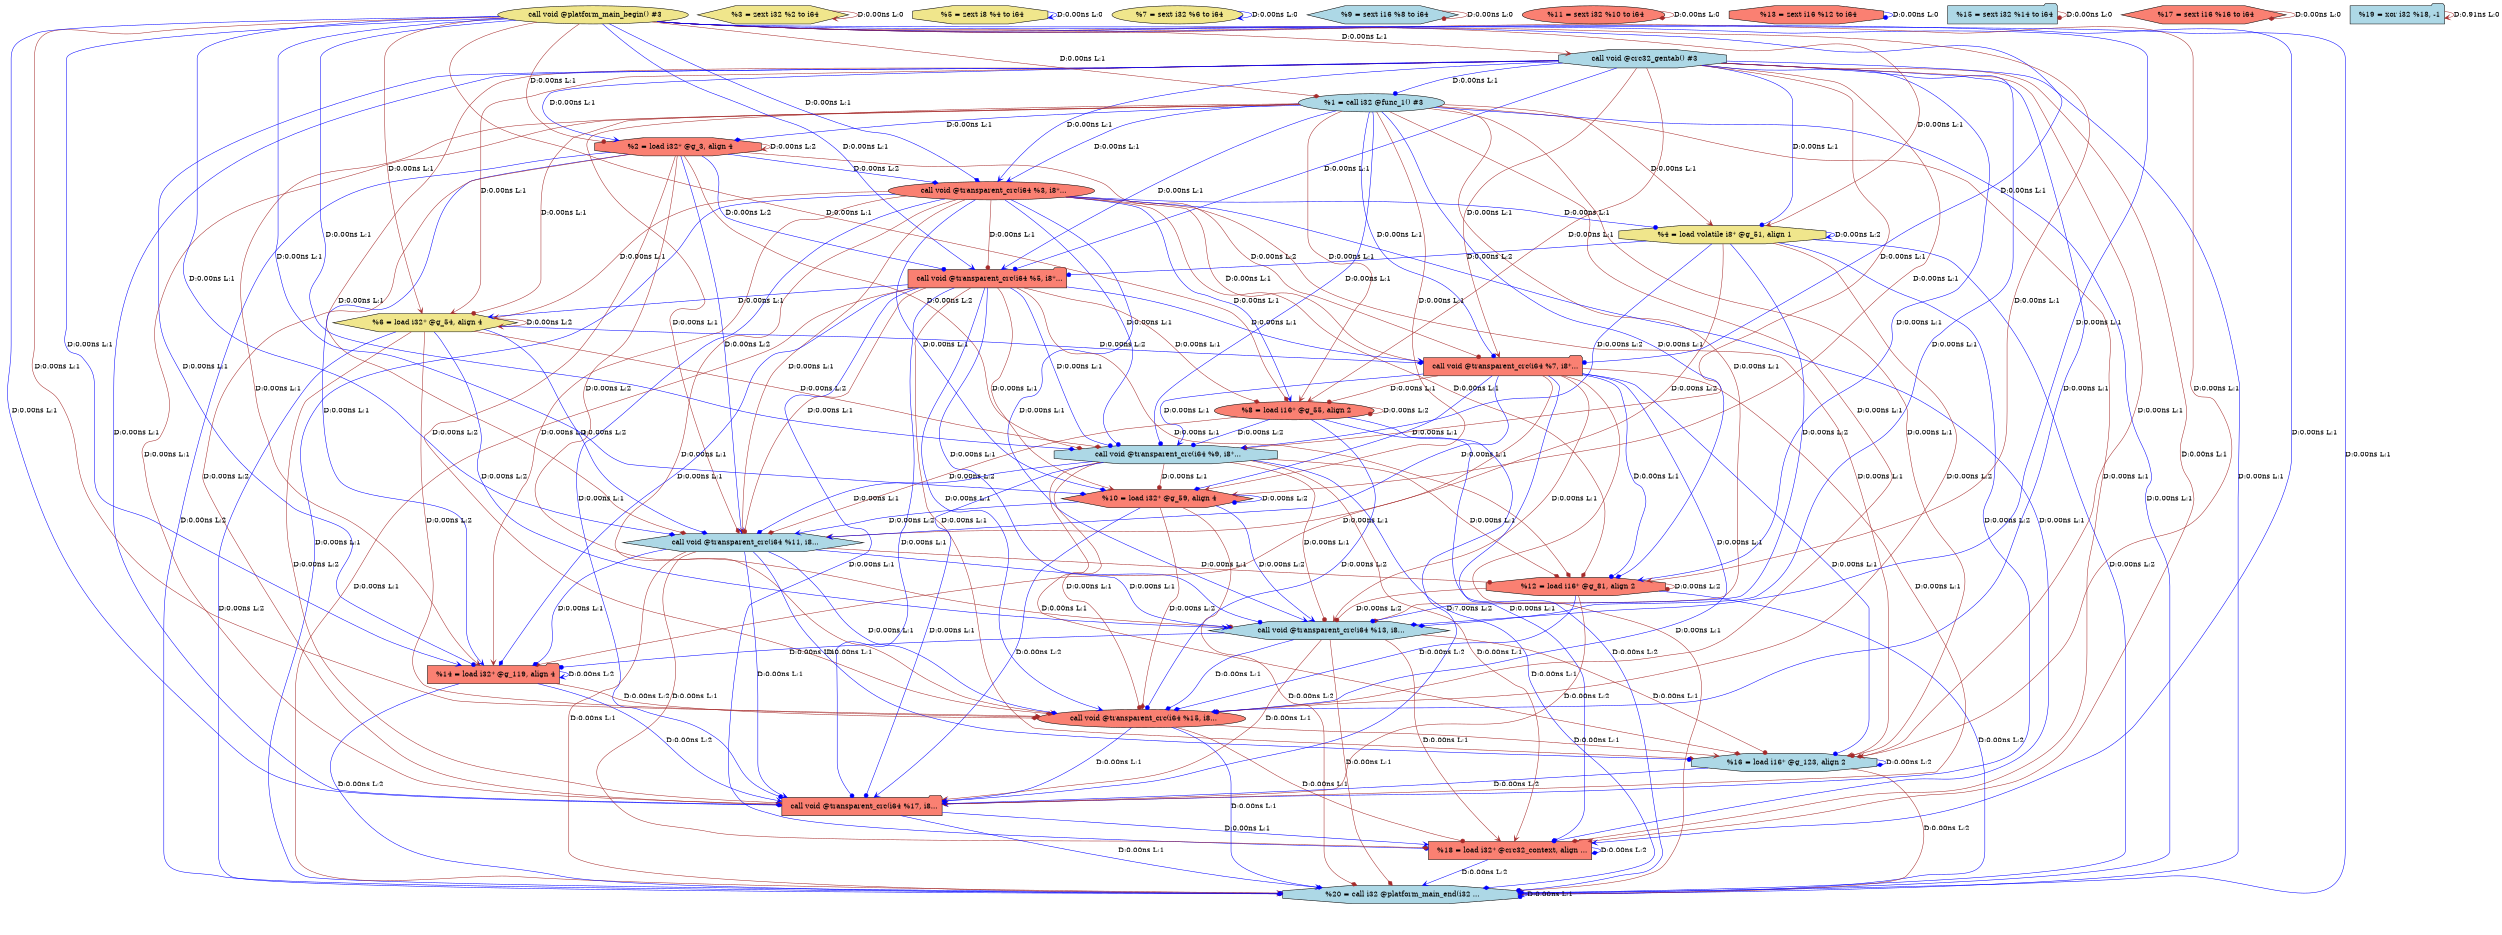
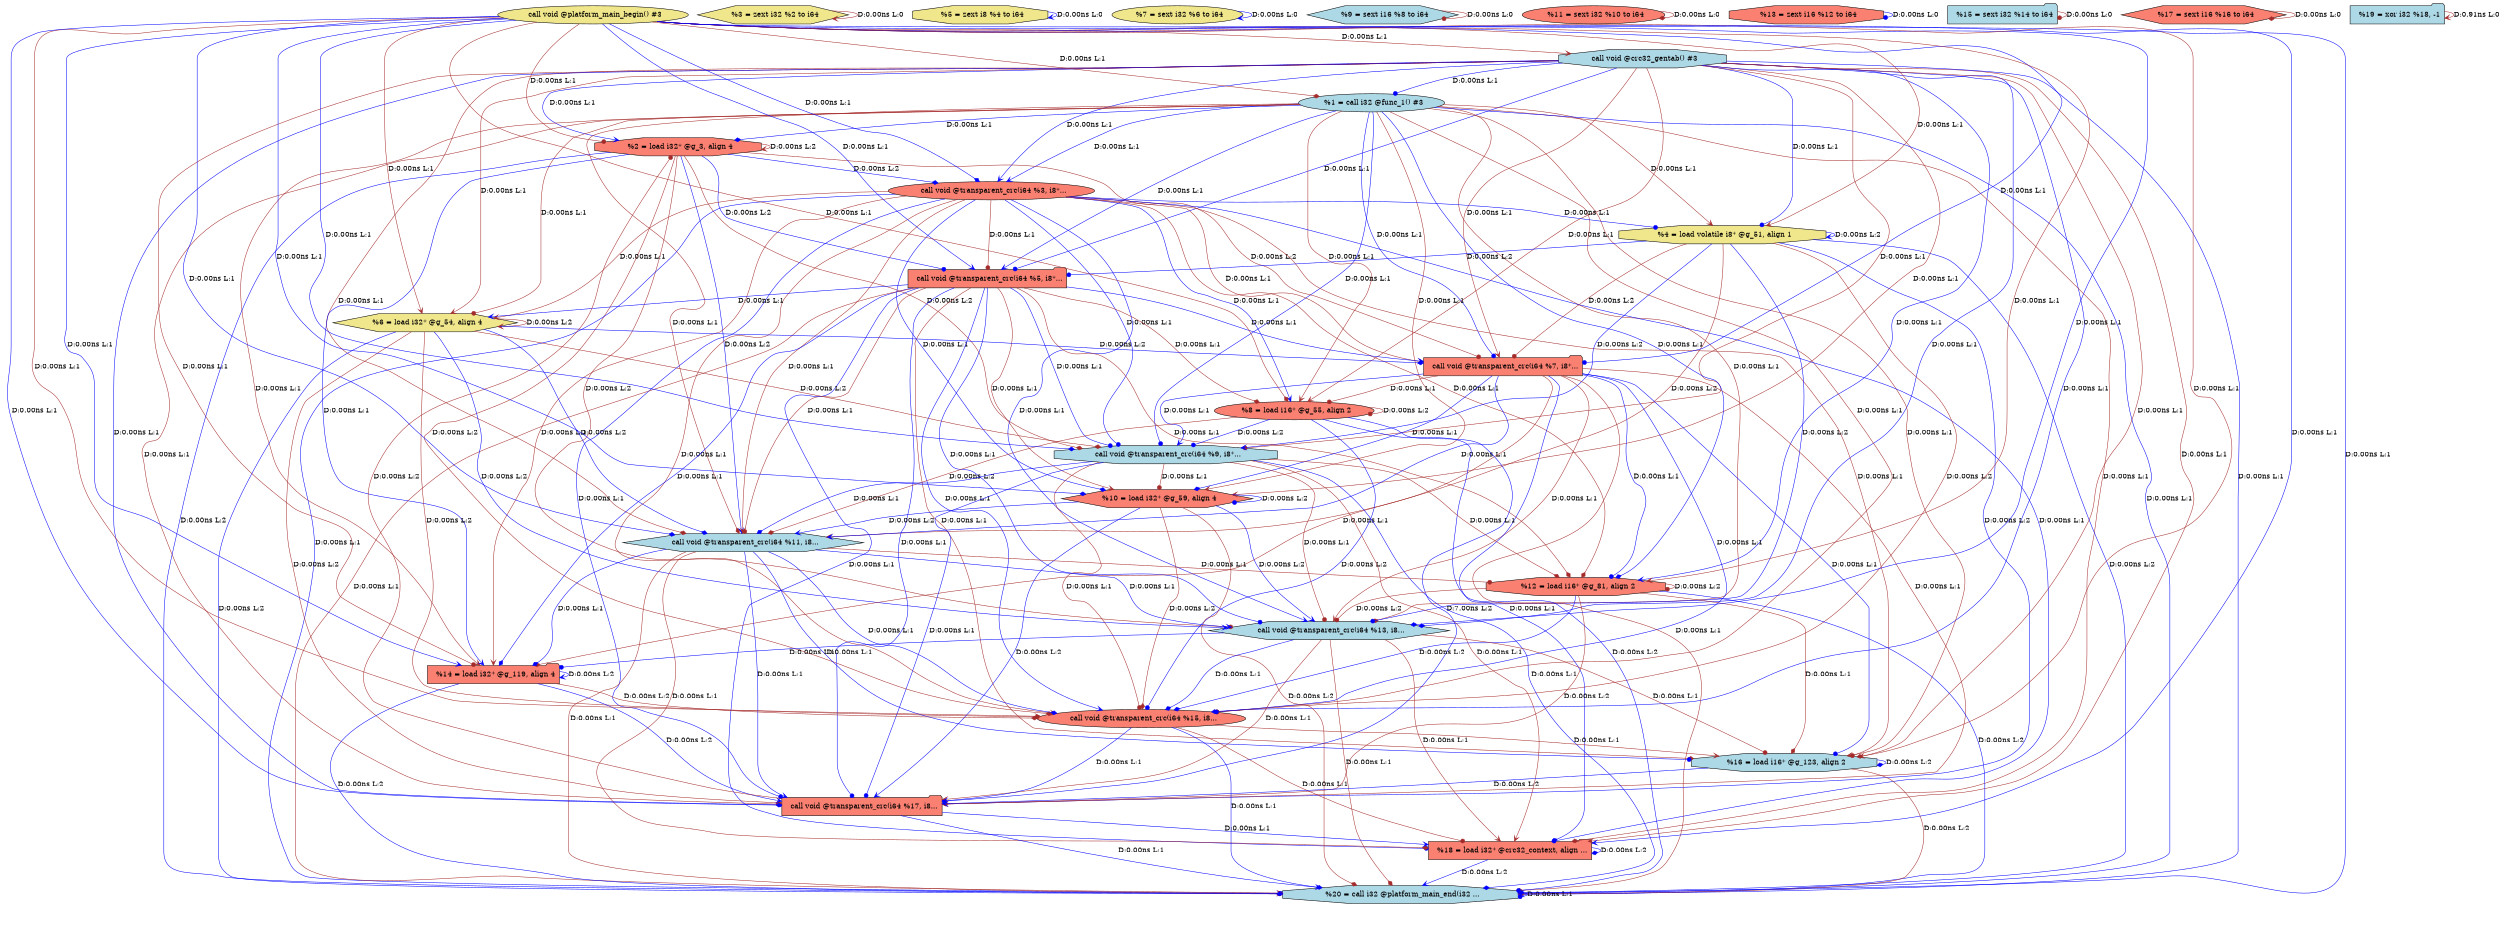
  digraph {
    node [fillcolor=salmon shape=octagon style=filled]
    edge [arrowhead=vee color=blue]
    n1 [fillcolor=lightblue label="  call void @crc32_gentab() #3"]
    n2 [fillcolor=lightblue label="  %1 = call i32 @func_1() #3" shape=ellipse]
    n3 [label="  %2 = load i32* @g_3, align 4"]
    n4 [label="  call void @transparent_crc(i64 %3, i8*..." shape=ellipse]
    n5 [fillcolor=khaki label="  %4 = load volatile i8* @g_51, align 1"]
    n6 [label="  call void @transparent_crc(i64 %5, i8*..." shape=folder]
    n7 [fillcolor=khaki label="  %6 = load i32* @g_54, align 4" shape=hexagon]
    n8 [label="  call void @transparent_crc(i64 %7, i8*..." shape=folder]
    n9 [label="  %8 = load i16* @g_55, align 2" shape=ellipse]
    n10 [fillcolor=lightblue label="  call void @transparent_crc(i64 %9, i8*..."]
    n11 [label="  %10 = load i32* @g_59, align 4" shape=hexagon]
    n12 [fillcolor=lightblue label="  call void @transparent_crc(i64 %11, i8..." shape=hexagon]
    n13 [label="  %12 = load i16* @g_81, align 2"]
    n14 [fillcolor=lightblue label="  call void @transparent_crc(i64 %13, i8..." shape=hexagon]
    n15 [label="  %14 = load i32* @g_119, align 4" shape=folder]
    n16 [label="  call void @transparent_crc(i64 %15, i8..." shape=ellipse]
    n17 [fillcolor=lightblue label="  %16 = load i16* @g_123, align 2"]
    n18 [label="  call void @transparent_crc(i64 %17, i8..." shape=folder]
    n19 [label="  %18 = load i32* @crc32_context, align ..." shape=folder]
    n20 [fillcolor=lightblue label="  %20 = call i32 @platform_main_end(i32 ..."]
    n21 [fillcolor=khaki label="  call void @platform_main_begin() #3" shape=ellipse]
    n22 [fillcolor=khaki label="  %3 = zext i32 %2 to i64" shape=hexagon]
    n23 [fillcolor=khaki label="  %5 = zext i8 %4 to i64"]
    n24 [fillcolor=khaki label="  %7 = sext i32 %6 to i64" shape=ellipse]
    n25 [fillcolor=lightblue label="  %9 = sext i16 %8 to i64" shape=hexagon]
    n26 [label="  %11 = sext i32 %10 to i64" shape=ellipse]
    n27 [label="  %13 = zext i16 %12 to i64"]
    n28 [fillcolor=lightblue label="  %15 = sext i32 %14 to i64" shape=folder]
    n29 [label="  %17 = sext i16 %16 to i64" shape=hexagon]
    n30 [fillcolor=lightblue label="  %19 = xor i32 %18, -1" shape=folder]
    n1 -> n2 [arrowhead=dot label="D:0.00ns L:1"]
    n1 -> n3 [label="D:0.00ns L:1"]
    n1 -> n4 [label="D:0.00ns L:1"]
    n1 -> n5 [arrowhead=dot label="D:0.00ns L:1"]
    n1 -> n6 [arrowhead=dot label="D:0.00ns L:1"]
    n1 -> n7 [color=brown label="D:0.00ns L:1"]
    n1 -> n8 [color=brown label="D:0.00ns L:1"]
    n1 -> n9 [color=brown label="D:0.00ns L:1"]
    n1 -> n10 [arrowhead=dot color=brown label="D:0.00ns L:1"]
    n1 -> n11 [color=brown label="D:0.00ns L:1"]
    n1 -> n12 [arrowhead=diamond color=brown label="D:0.00ns L:1"]
    n1 -> n13 [label="D:0.00ns L:1"]
    n1 -> n14 [arrowhead=diamond label="D:0.00ns L:1"]
-   n1 -> n15 [arrowhead=dot label="D:0.00ns L:1"]
+   n1 -> n15 [arrowhead=dot color=brown label="D:0.00ns L:1"]
    n1 -> n16 [arrowhead=diamond label="D:0.00ns L:1"]
    n1 -> n17 [color=brown label="D:0.00ns L:1"]
    n1 -> n18 [arrowhead=dot label="D:0.00ns L:1"]
    n1 -> n19 [color=brown label="D:0.00ns L:1"]
    n1 -> n20 [arrowhead=dot label="D:0.00ns L:1"]
    n2 -> n3 [arrowhead=diamond label="D:0.00ns L:1"]
    n2 -> n4 [label="D:0.00ns L:1"]
    n2 -> n5 [color=brown label="D:0.00ns L:1"]
    n2 -> n6 [label="D:0.00ns L:1"]
    n2 -> n7 [arrowhead=dot color=brown label="D:0.00ns L:1"]
    n2 -> n8 [arrowhead=dot label="D:0.00ns L:1"]
    n2 -> n9 [color=brown label="D:0.00ns L:1"]
    n2 -> n10 [arrowhead=dot label="D:0.00ns L:1"]
    n2 -> n11 [color=brown label="D:0.00ns L:1"]
    n2 -> n12 [arrowhead=diamond color=brown label="D:0.00ns L:1"]
    n2 -> n13 [arrowhead=diamond label="D:0.00ns L:1"]
    n2 -> n14 [arrowhead=diamond color=brown label="D:0.00ns L:1"]
    n2 -> n15 [color=brown label="D:0.00ns L:1"]
    n2 -> n16 [arrowhead=dot color=brown label="D:0.00ns L:1"]
    n2 -> n17 [color=brown label="D:0.00ns L:1"]
    n2 -> n18 [arrowhead=diamond color=brown label="D:0.00ns L:1"]
    n2 -> n19 [arrowhead=diamond color=brown label="D:0.00ns L:1"]
    n2 -> n20 [label="D:0.00ns L:1"]
    n3 -> n3 [color=brown label="D:0.00ns L:2"]
    n3 -> n4 [arrowhead=diamond label="D:0.00ns L:2"]
    n3 -> n6 [arrowhead=dot label="D:0.00ns L:2"]
    n3 -> n8 [arrowhead=dot color=brown label="D:0.00ns L:2"]
    n3 -> n10 [arrowhead=diamond color=brown label="D:0.00ns L:2"]
    n3 -> n12 [label="D:0.00ns L:2"]
    n3 -> n14 [arrowhead=dot color=brown label="D:0.00ns L:2"]
    n3 -> n15 [label="D:0.00ns L:1"]
    n3 -> n16 [arrowhead=diamond color=brown label="D:0.00ns L:2"]
-   n3 -> n18 [arrowhead=dot color=brown label="D:0.00ns L:2"]
+   n18 -> n3 [arrowhead=dot color=brown label="D:0.00ns L:2"]
    n3 -> n20 [label="D:0.00ns L:2"]
    n4 -> n5 [arrowhead=dot label="D:0.00ns L:1"]
    n4 -> n6 [arrowhead=dot color=brown label="D:0.00ns L:1"]
    n4 -> n7 [color=brown label="D:0.00ns L:1"]
    n4 -> n8 [color=brown label="D:0.00ns L:1"]
    n4 -> n9 [label="D:0.00ns L:1"]
    n4 -> n10 [arrowhead=dot label="D:0.00ns L:1"]
    n4 -> n11 [arrowhead=diamond label="D:0.00ns L:1"]
    n4 -> n12 [color=brown label="D:0.00ns L:1"]
    n4 -> n13 [arrowhead=diamond color=brown label="D:0.00ns L:1"]
    n4 -> n14 [label="D:0.00ns L:1"]
    n4 -> n15 [color=brown label="D:0.00ns L:1"]
    n4 -> n16 [color=brown label="D:0.00ns L:1"]
    n4 -> n17 [arrowhead=dot color=brown label="D:0.00ns L:1"]
    n4 -> n18 [arrowhead=dot label="D:0.00ns L:1"]
    n4 -> n19 [arrowhead=dot label="D:0.00ns L:1"]
    n4 -> n20 [arrowhead=dot label="D:0.00ns L:1"]
    n5 -> n5 [label="D:0.00ns L:2"]
    n5 -> n6 [arrowhead=dot label="D:0.00ns L:2"]
+   n5 -> n8 [arrowhead=dot color=brown label="D:0.00ns L:2"]
    n5 -> n10 [label="D:0.00ns L:2"]
    n5 -> n12 [color=brown label="D:0.00ns L:2"]
    n5 -> n14 [arrowhead=dot label="D:0.00ns L:2"]
    n5 -> n16 [arrowhead=dot color=brown label="D:0.00ns L:2"]
    n5 -> n18 [label="D:0.00ns L:2"]
    n5 -> n20 [label="D:0.00ns L:2"]
    n6 -> n7 [label="D:0.00ns L:1"]
    n6 -> n8 [label="D:0.00ns L:1"]
    n6 -> n9 [arrowhead=diamond color=brown label="D:0.00ns L:1"]
    n6 -> n10 [arrowhead=dot label="D:0.00ns L:1"]
    n6 -> n11 [color=brown label="D:0.00ns L:1"]
    n6 -> n12 [arrowhead=dot color=brown label="D:0.00ns L:1"]
    n6 -> n13 [arrowhead=diamond color=brown label="D:0.00ns L:1"]
    n6 -> n14 [arrowhead=dot label="D:0.00ns L:1"]
    n6 -> n15 [arrowhead=diamond label="D:0.00ns L:1"]
    n6 -> n16 [label="D:0.00ns L:1"]
    n6 -> n17 [arrowhead=diamond color=brown label="D:0.00ns L:1"]
    n6 -> n18 [arrowhead=dot label="D:0.00ns L:1"]
    n6 -> n19 [arrowhead=dot label="D:0.00ns L:1"]
    n6 -> n20 [color=brown label="D:0.00ns L:1"]
    n7 -> n7 [color=brown label="D:0.00ns L:2"]
    n7 -> n8 [arrowhead=diamond label="D:0.00ns L:2"]
    n7 -> n10 [arrowhead=diamond color=brown label="D:0.00ns L:2"]
    n7 -> n12 [arrowhead=diamond label="D:0.00ns L:2"]
    n7 -> n14 [label="D:0.00ns L:2"]
    n7 -> n16 [arrowhead=dot color=brown label="D:0.00ns L:2"]
    n7 -> n18 [arrowhead=diamond color=brown label="D:0.00ns L:2"]
    n7 -> n20 [arrowhead=diamond label="D:0.00ns L:2"]
    n8 -> n9 [arrowhead=dot color=brown label="D:0.00ns L:1"]
    n8 -> n10 [label="D:0.00ns L:1"]
    n8 -> n11 [arrowhead=diamond label="D:0.00ns L:1"]
    n8 -> n12 [label="D:0.00ns L:1"]
    n8 -> n13 [arrowhead=dot label="D:0.00ns L:1"]
    n8 -> n14 [color=brown label="D:0.00ns L:1"]
    n8 -> n15 [arrowhead=diamond color=brown label="D:0.00ns L:1"]
    n8 -> n16 [arrowhead=dot label="D:0.00ns L:1"]
    n8 -> n17 [arrowhead=dot label="D:0.00ns L:1"]
    n8 -> n18 [arrowhead=diamond color=brown label="D:0.00ns L:1"]
    n8 -> n19 [arrowhead=diamond label="D:0.00ns L:1"]
    n8 -> n20 [arrowhead=diamond color=brown label="D:0.00ns L:1"]
    n9 -> n9 [arrowhead=dot color=brown label="D:0.00ns L:2"]
    n9 -> n10 [arrowhead=dot label="D:0.00ns L:2"]
    n9 -> n12 [arrowhead=diamond color=brown label="D:0.00ns L:2"]
    n9 -> n16 [arrowhead=dot label="D:0.00ns L:2"]
    n9 -> n18 [arrowhead=dot label="D:7.00ns L:2"]
    n9 -> n20 [arrowhead=dot label="D:0.00ns L:2"]
    n10 -> n11 [arrowhead=dot color=brown label="D:0.00ns L:1"]
    n10 -> n12 [arrowhead=diamond label="D:0.00ns L:1"]
    n10 -> n13 [arrowhead=diamond color=brown label="D:0.00ns L:1"]
    n10 -> n14 [arrowhead=dot color=brown label="D:0.00ns L:1"]
    n10 -> n16 [arrowhead=dot color=brown label="D:0.00ns L:1"]
-   n10 -> n17 [arrowhead=diamond color=brown label="D:0.00ns L:1"]
+   n13 -> n17 [arrowhead=diamond color=brown label="D:0.00ns L:1"]
    n10 -> n18 [arrowhead=dot label="D:0.00ns L:1"]
    n10 -> n19 [color=brown label="D:0.00ns L:1"]
    n10 -> n20 [arrowhead=diamond label="D:0.00ns L:1"]
    n11 -> n11 [arrowhead=dot label="D:0.00ns L:2"]
    n11 -> n12 [label="D:0.00ns L:2"]
    n11 -> n14 [label="D:0.00ns L:2"]
    n11 -> n16 [arrowhead=diamond color=brown label="D:0.00ns L:2"]
    n11 -> n18 [label="D:0.00ns L:2"]
    n11 -> n20 [arrowhead=diamond color=brown label="D:0.00ns L:2"]
    n12 -> n13 [arrowhead=dot color=brown label="D:0.00ns L:1"]
    n12 -> n14 [label="D:0.00ns L:1"]
    n12 -> n15 [arrowhead=diamond label="D:0.00ns L:1"]
    n12 -> n16 [arrowhead=diamond label="D:0.00ns L:1"]
    n12 -> n17 [arrowhead=dot label="D:0.00ns L:1"]
    n12 -> n18 [label="D:0.00ns L:1"]
    n12 -> n19 [arrowhead=diamond color=brown label="D:0.00ns L:1"]
    n12 -> n20 [arrowhead=diamond color=brown label="D:0.00ns L:1"]
    n13 -> n13 [arrowhead=dot color=brown label="D:0.00ns L:2"]
    n13 -> n14 [arrowhead=dot color=brown label="D:0.00ns L:2"]
    n13 -> n16 [arrowhead=diamond label="D:0.00ns L:2"]
    n13 -> n18 [color=brown label="D:0.00ns L:2"]
    n13 -> n20 [label="D:0.00ns L:2"]
    n14 -> n15 [arrowhead=dot label="D:0.00ns L:1"]
    n14 -> n16 [arrowhead=diamond label="D:0.00ns L:1"]
    n14 -> n17 [arrowhead=dot color=brown label="D:0.00ns L:1"]
    n14 -> n18 [color=brown label="D:0.00ns L:1"]
    n14 -> n19 [color=brown label="D:0.00ns L:1"]
    n14 -> n20 [arrowhead=diamond color=brown label="D:0.00ns L:1"]
    n15 -> n15 [label="D:0.00ns L:2"]
    n15 -> n16 [arrowhead=diamond color=brown label="D:0.00ns L:2"]
    n15 -> n18 [label="D:0.00ns L:2"]
    n15 -> n20 [arrowhead=diamond label="D:0.00ns L:2"]
    n16 -> n17 [color=brown label="D:0.00ns L:1"]
    n16 -> n18 [label="D:0.00ns L:1"]
    n16 -> n19 [arrowhead=dot color=brown label="D:0.00ns L:1"]
    n16 -> n20 [label="D:0.00ns L:1"]
    n17 -> n17 [arrowhead=diamond label="D:0.00ns L:2"]
    n17 -> n18 [label="D:0.00ns L:2"]
    n17 -> n20 [arrowhead=diamond color=brown label="D:0.00ns L:2"]
    n18 -> n19 [label="D:0.00ns L:1"]
    n18 -> n20 [arrowhead=diamond label="D:0.00ns L:1"]
    n19 -> n19 [arrowhead=diamond label="D:0.00ns L:2"]
    n19 -> n20 [label="D:0.00ns L:2"]
    n20 -> n20 [arrowhead=dot label="D:0.00ns L:1"]
    n21 -> n1 [color=brown label="D:0.00ns L:1"]
    n21 -> n2 [arrowhead=diamond color=brown label="D:0.00ns L:1"]
    n21 -> n3 [arrowhead=dot color=brown label="D:0.00ns L:1"]
    n21 -> n4 [arrowhead=diamond label="D:0.00ns L:1"]
    n21 -> n5 [color=brown label="D:0.00ns L:1"]
    n21 -> n6 [label="D:0.00ns L:1"]
    n21 -> n7 [color=brown label="D:0.00ns L:1"]
    n21 -> n8 [arrowhead=dot label="D:0.00ns L:1"]
    n21 -> n9 [arrowhead=diamond color=brown label="D:0.00ns L:1"]
    n21 -> n10 [arrowhead=diamond label="D:0.00ns L:1"]
    n21 -> n11 [arrowhead=diamond label="D:0.00ns L:1"]
    n21 -> n12 [arrowhead=diamond label="D:0.00ns L:1"]
    n21 -> n13 [color=brown label="D:0.00ns L:1"]
    n21 -> n14 [arrowhead=diamond label="D:0.00ns L:1"]
    n21 -> n15 [label="D:0.00ns L:1"]
    n21 -> n16 [color=brown label="D:0.00ns L:1"]
    n21 -> n17 [arrowhead=diamond color=brown label="D:0.00ns L:1"]
    n21 -> n18 [arrowhead=diamond label="D:0.00ns L:1"]
    n21 -> n19 [label="D:0.00ns L:1"]
    n21 -> n20 [arrowhead=diamond label="D:0.00ns L:1"]
    n22 -> n22 [color=brown label="D:0.00ns L:0"]
    n23 -> n23 [label="D:0.00ns L:0"]
    n24 -> n24 [label="D:0.00ns L:0"]
    n25 -> n25 [arrowhead=dot color=brown label="D:0.00ns L:0"]
    n26 -> n26 [arrowhead=diamond color=brown label="D:0.00ns L:0"]
    n27 -> n27 [arrowhead=dot label="D:0.00ns L:0"]
    n28 -> n28 [arrowhead=dot color=brown label="D:0.00ns L:0"]
    n29 -> n29 [arrowhead=diamond color=brown label="D:0.00ns L:0"]
    n30 -> n30 [color=brown label="D:0.91ns L:0"]
  }
